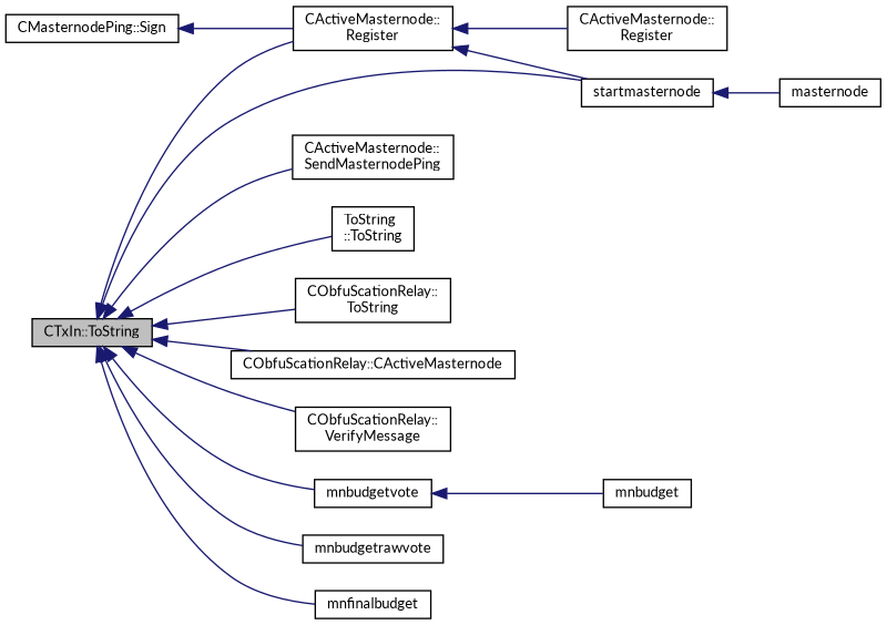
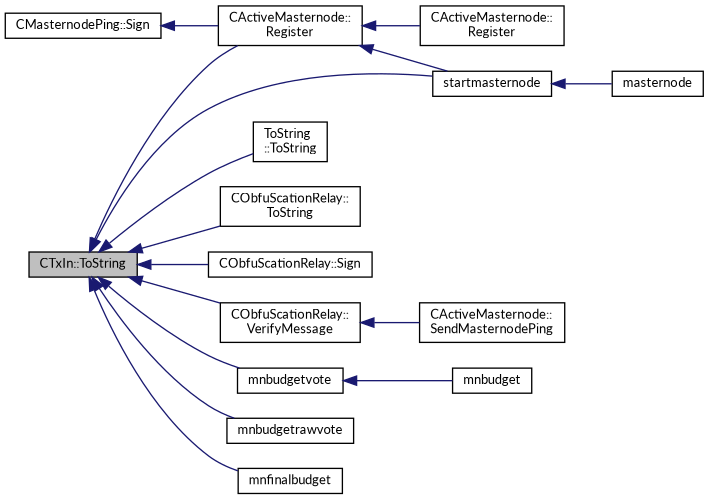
  digraph {
    fontname=Lato
    rankdir=LR
    node [color=black fillcolor=white fontname=Lato fontsize=10 shape=record style=filled]
    edge [color=midnightblue dir=back fontname=Lato fontsize=10 labelfontname=Helvetica labelfontsize=10 style=solid]
    n1 [fillcolor=grey75 fontcolor=black height=0.2 label="CTxIn::ToString" width=0.4]
    n2 [height=0.2 label="CActiveMasternode::\lSendMasternodePing" width=0.4]
    n3 [height=0.2 label="CActiveMasternode::\lRegister" width=0.4]
    n4 [height=0.2 label="ToString\l::ToString" width=0.4]
    n5 [height=0.2 label="CObfuScationRelay::\lToString" width=0.4]
-   n6 [height=0.2 label="CObfuScationRelay::CActiveMasternode" width=0.4]
+   n6 [height=0.2 label="CObfuScationRelay::Sign" width=0.4]
    n7 [height=0.2 label="CObfuScationRelay::\lVerifyMessage" width=0.4]
    n8 [height=0.2 label=mnbudgetvote width=0.4]
    n9 [height=0.2 label=mnbudgetrawvote width=0.4]
    n10 [height=0.2 label=mnfinalbudget width=0.4]
    n11 [height=0.2 label=startmasternode width=0.4]
    n12 [height=0.2 label="CActiveMasternode::\lRegister" width=0.4]
    n13 [height=0.2 label="CMasternodePing::Sign" width=0.4]
    n14 [height=0.2 label=mnbudget width=0.4]
    n15 [height=0.2 label=masternode width=0.4]
-   n1 -> n2
+   n7 -> n2
    n1 -> n3
    n1 -> n4
    n1 -> n5
    n1 -> n6
    n1 -> n7
    n1 -> n8
    n1 -> n9
    n1 -> n10
    n1 -> n11
    n3 -> n11
    n3 -> n12
    n8 -> n14
    n11 -> n15
    n13 -> n3
  }
